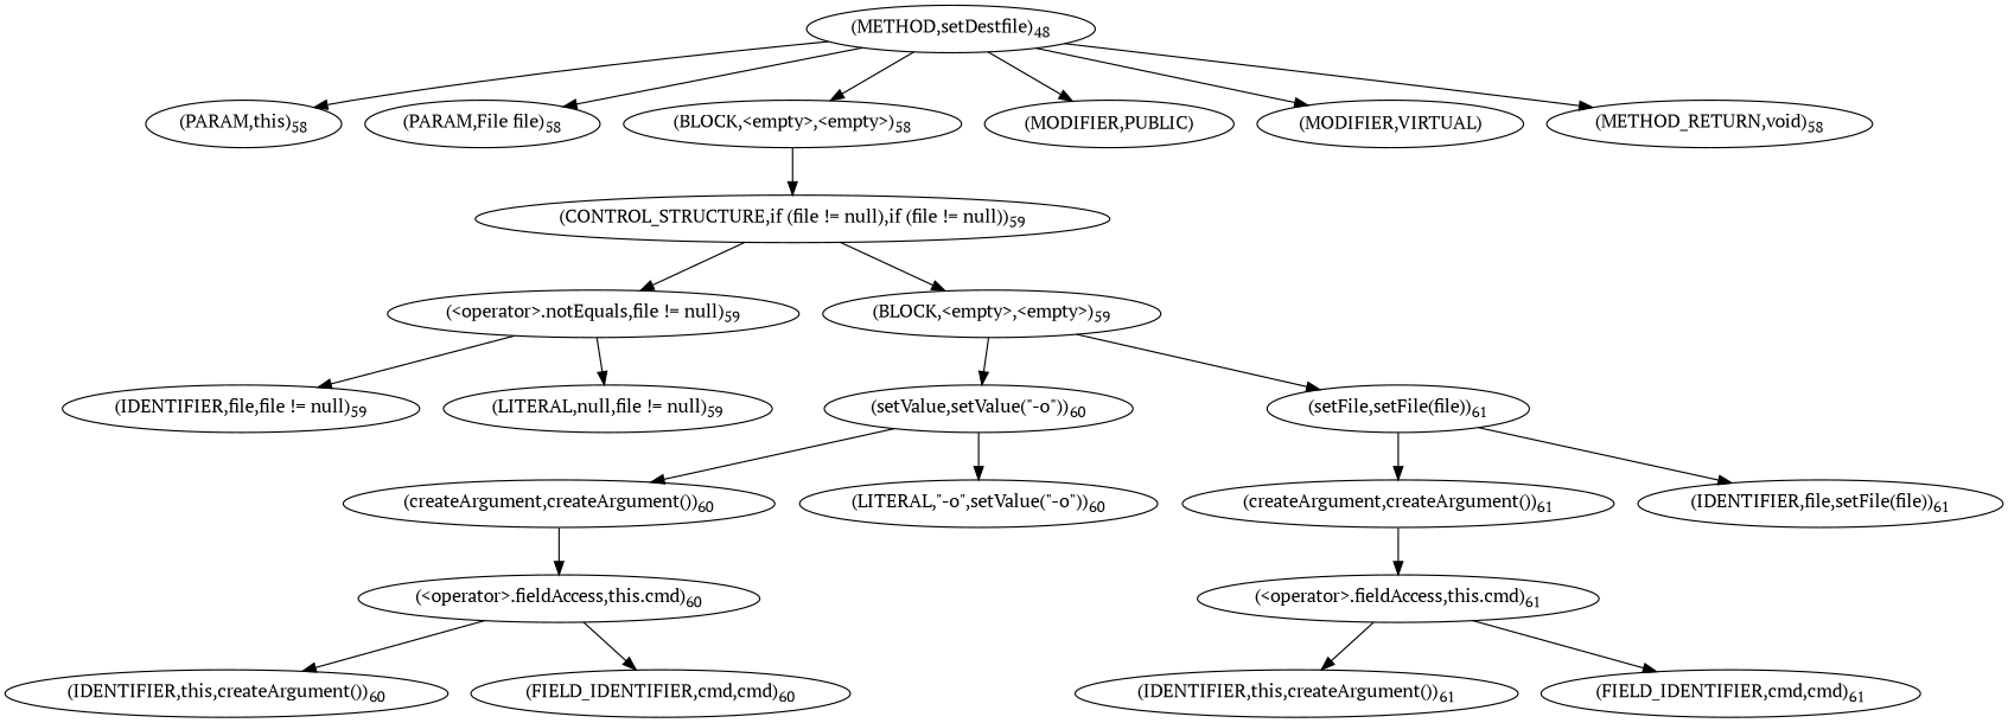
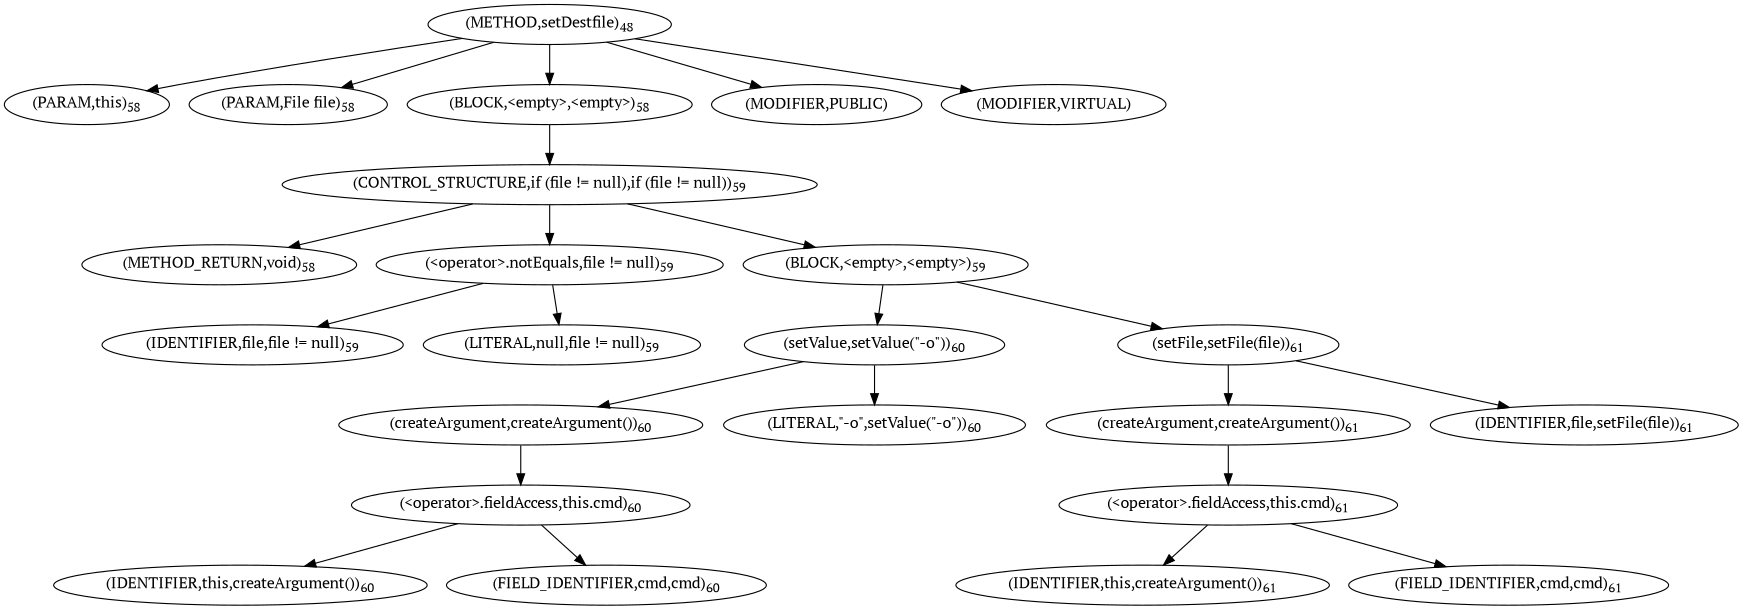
  digraph {
    fontname="PT Serif"
    node [fontname="PT Serif"]
    edge [fontname="PT Serif"]
    n1 [label=<(METHOD,setDestfile)<SUB>48</SUB>>]
    n2 [label=<(PARAM,this)<SUB>58</SUB>>]
    n3 [label=<(PARAM,File file)<SUB>58</SUB>>]
    n4 [label=<(BLOCK,&lt;empty&gt;,&lt;empty&gt;)<SUB>58</SUB>>]
    n5 [label=<(MODIFIER,PUBLIC)>]
    n6 [label=<(MODIFIER,VIRTUAL)>]
    n7 [label=<(METHOD_RETURN,void)<SUB>58</SUB>>]
    n8 [label=<(CONTROL_STRUCTURE,if (file != null),if (file != null))<SUB>59</SUB>>]
    n9 [label=<(&lt;operator&gt;.notEquals,file != null)<SUB>59</SUB>>]
    n10 [label=<(BLOCK,&lt;empty&gt;,&lt;empty&gt;)<SUB>59</SUB>>]
    n11 [label=<(IDENTIFIER,file,file != null)<SUB>59</SUB>>]
    n12 [label=<(LITERAL,null,file != null)<SUB>59</SUB>>]
    n13 [label=<(setValue,setValue(&quot;-o&quot;))<SUB>60</SUB>>]
    n14 [label=<(setFile,setFile(file))<SUB>61</SUB>>]
    n15 [label=<(createArgument,createArgument())<SUB>60</SUB>>]
    n16 [label=<(LITERAL,&quot;-o&quot;,setValue(&quot;-o&quot;))<SUB>60</SUB>>]
    n17 [label=<(createArgument,createArgument())<SUB>61</SUB>>]
    n18 [label=<(IDENTIFIER,file,setFile(file))<SUB>61</SUB>>]
    n19 [label=<(&lt;operator&gt;.fieldAccess,this.cmd)<SUB>60</SUB>>]
    n20 [label=<(IDENTIFIER,this,createArgument())<SUB>60</SUB>>]
    n21 [label=<(FIELD_IDENTIFIER,cmd,cmd)<SUB>60</SUB>>]
    n22 [label=<(&lt;operator&gt;.fieldAccess,this.cmd)<SUB>61</SUB>>]
    n23 [label=<(IDENTIFIER,this,createArgument())<SUB>61</SUB>>]
    n24 [label=<(FIELD_IDENTIFIER,cmd,cmd)<SUB>61</SUB>>]
    n1 -> n2
    n1 -> n3
    n1 -> n4
    n1 -> n5
    n1 -> n6
-   n1 -> n7
+   n8 -> n7
    n4 -> n8
    n8 -> n9
    n8 -> n10
    n9 -> n11
    n9 -> n12
    n10 -> n13
    n10 -> n14
    n13 -> n15
    n13 -> n16
    n14 -> n17
    n14 -> n18
    n15 -> n19
    n17 -> n22
    n19 -> n20
    n19 -> n21
    n22 -> n23
    n22 -> n24
  }
